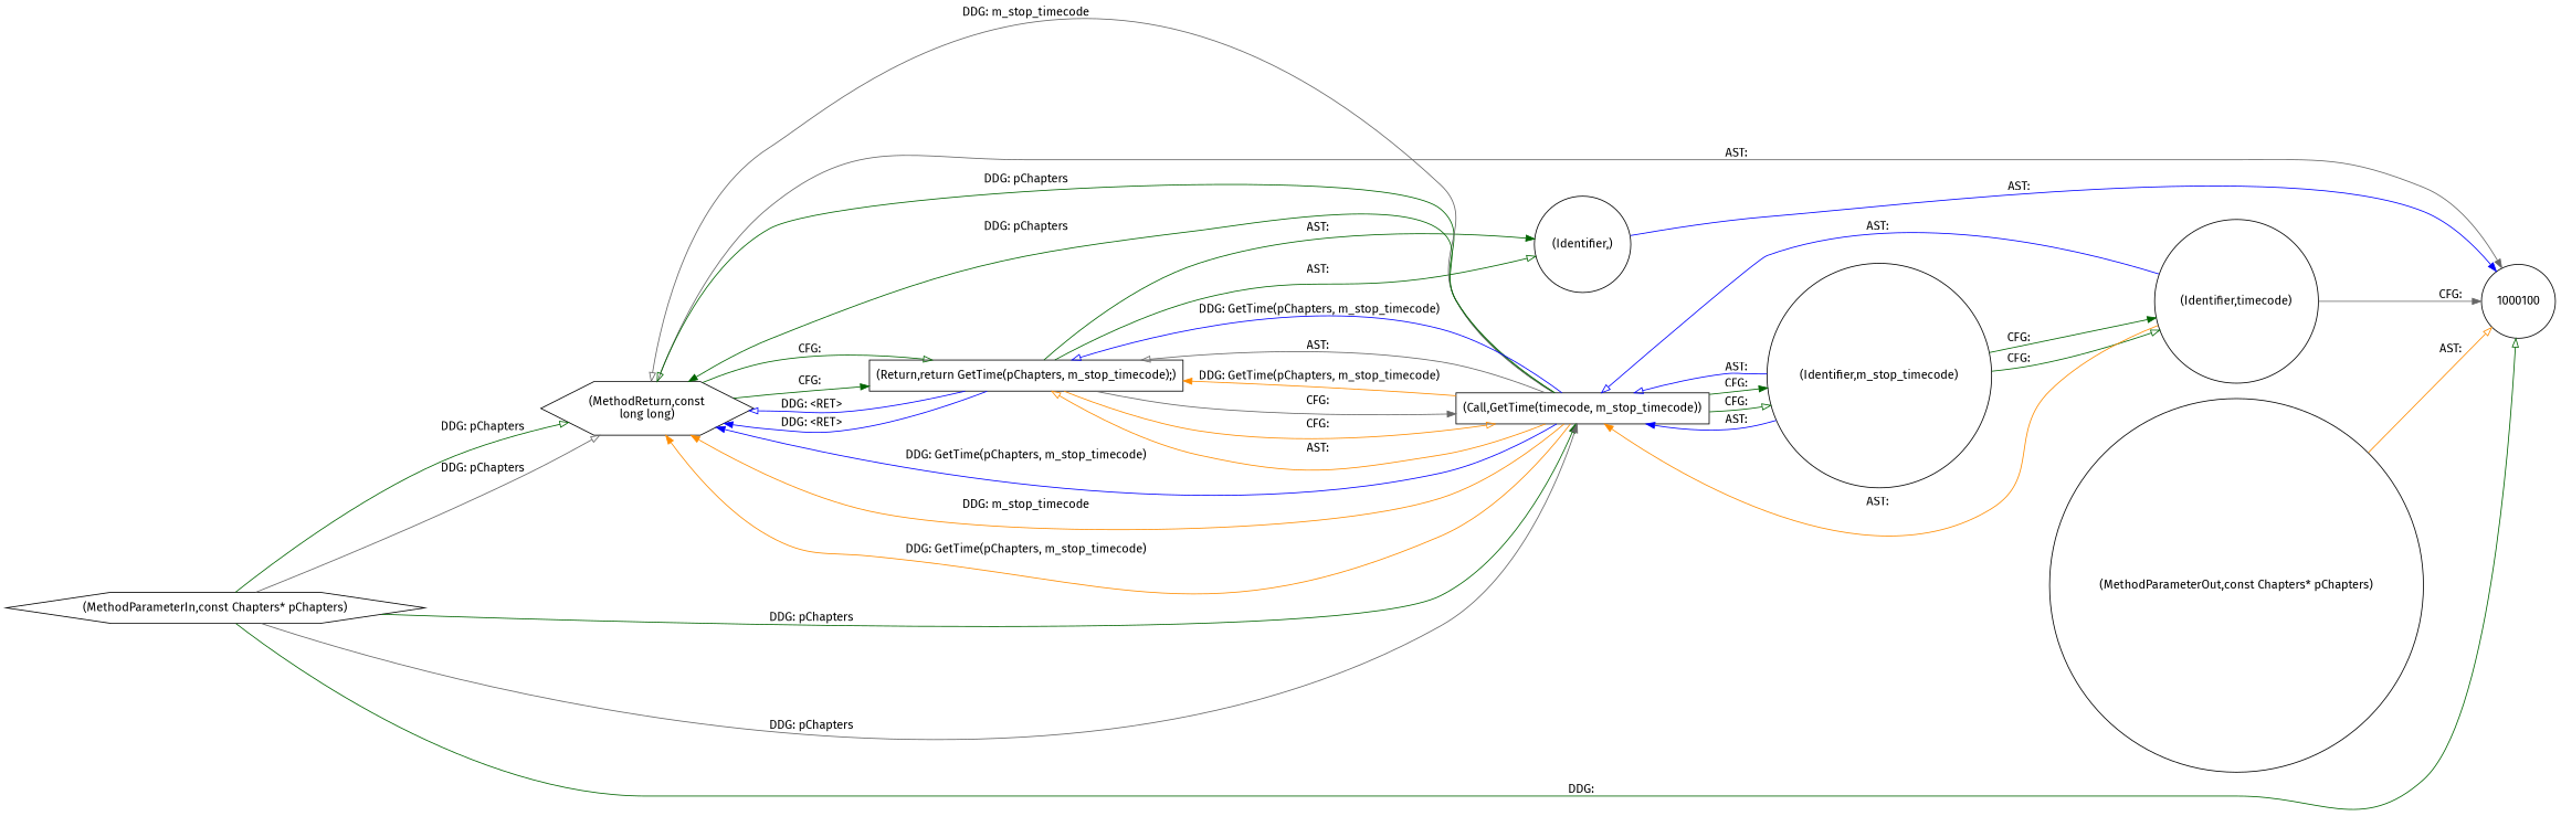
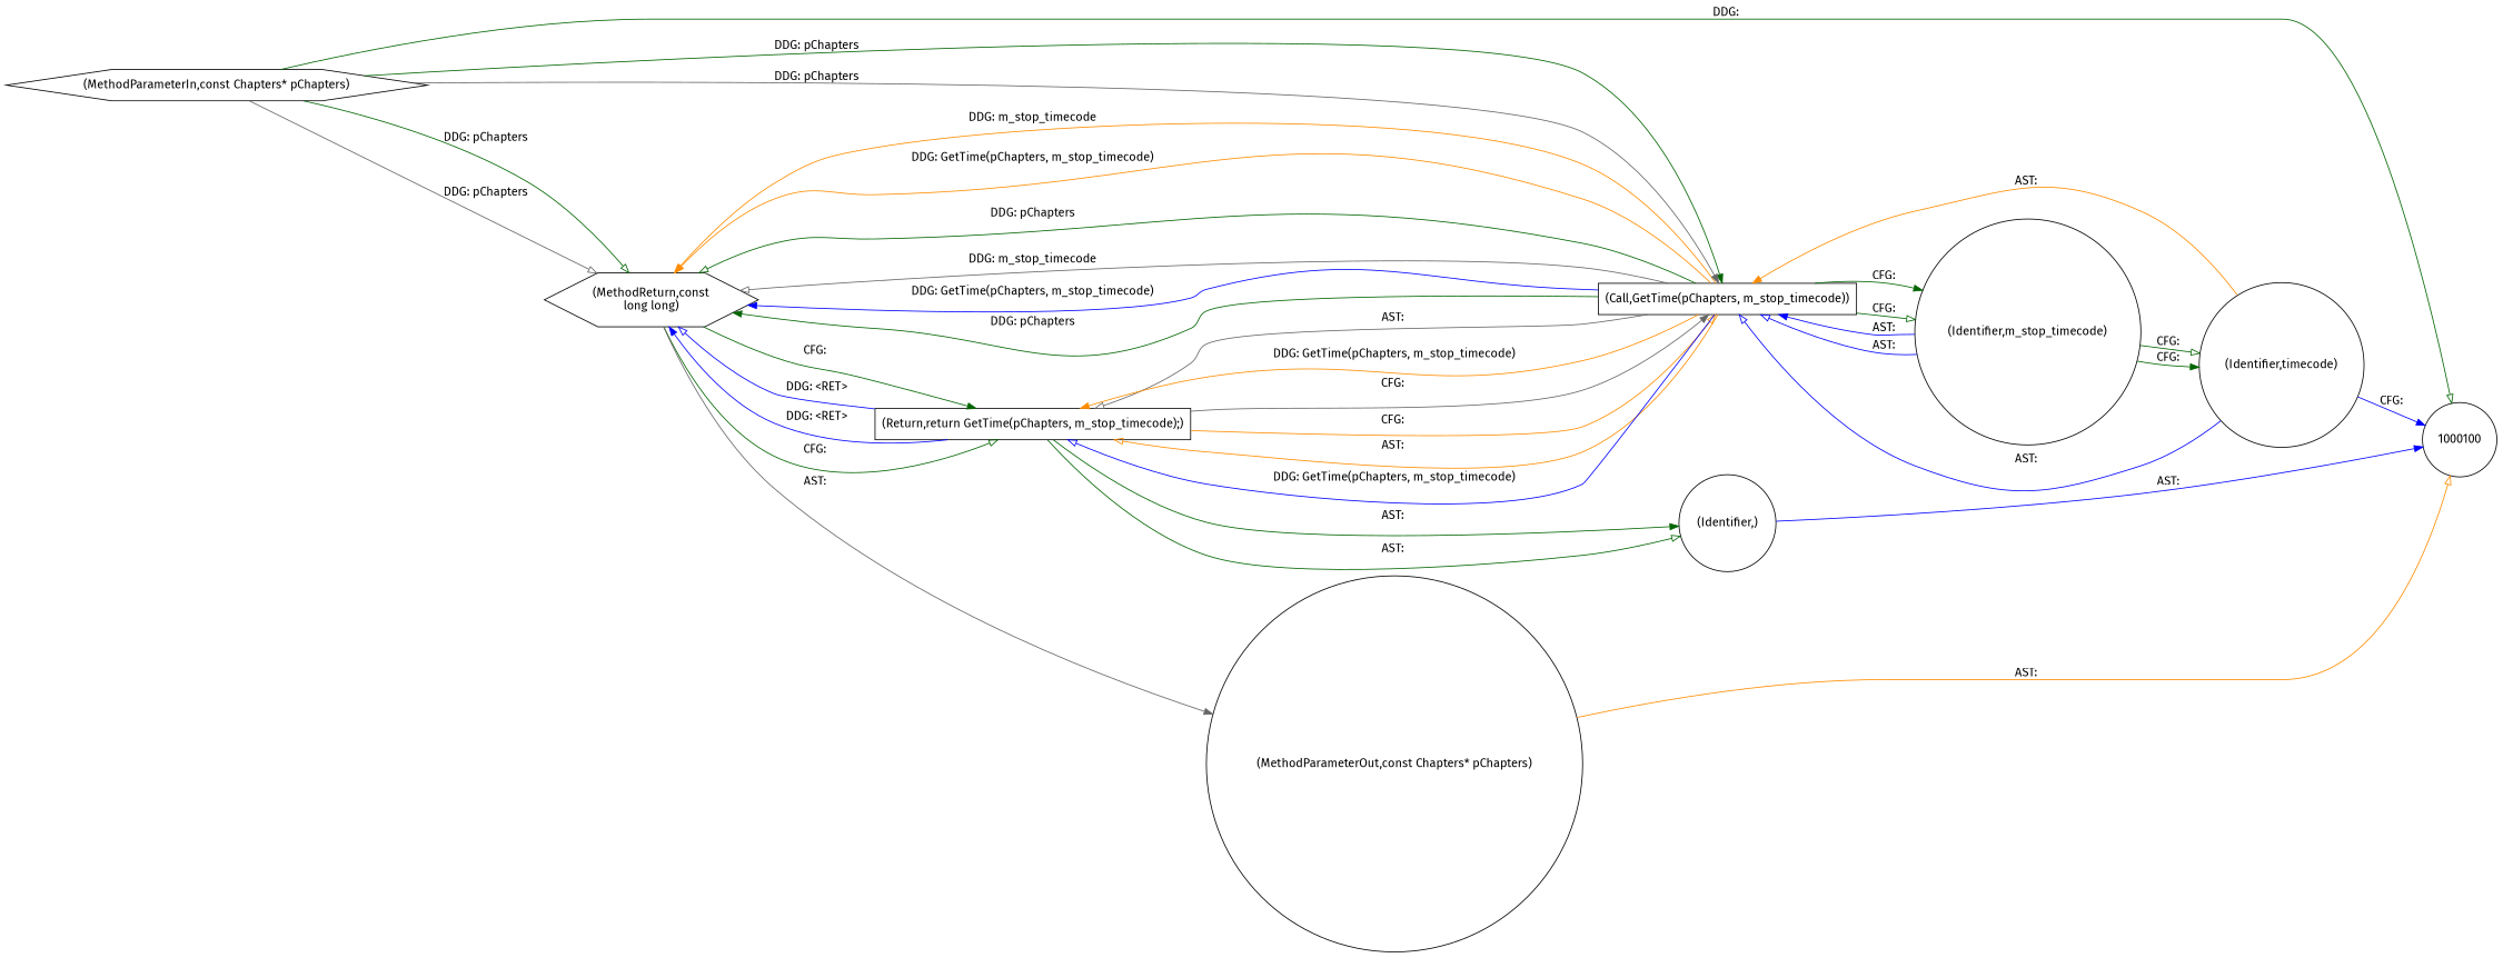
  digraph {
    fontname="Fira Sans"
    rankdir=LR
    node [fontname="Fira Sans" shape=circle]
    edge [arrowhead=normal color=darkgreen fontname="Fira Sans"]
    n1 [label="(MethodReturn,const\nlong long)" shape=hexagon]
    n2 [label="(Return,return GetTime(pChapters, m_stop_timecode);)" shape=box]
    1000100
-   n4 [label="(Call,GetTime(timecode, m_stop_timecode))" shape=box]
+   n4 [label="(Call,GetTime(pChapters, m_stop_timecode))" shape=box]
    n5 [label="(Identifier,)"]
    n6 [label="(MethodParameterIn,const Chapters* pChapters)" shape=hexagon]
    n7 [label="(Identifier,m_stop_timecode)"]
    n8 [label="(MethodParameterOut,const Chapters* pChapters)"]
    n9 [label="(Identifier,timecode)"]
    n1 -> n2 [arrowhead=onormal label="CFG: "]
    n1 -> n2 [label="CFG: "]
-   n1 -> 1000100 [color=gray40 label="AST: "]
+   n1 -> n8 [color=gray40 label="AST: "]
    n2 -> n1 [arrowhead=onormal color=blue label="DDG: <RET>"]
    n2 -> n1 [color=blue label="DDG: <RET>"]
    n2 -> n4 [color=gray40 label="CFG: "]
    n2 -> n4 [arrowhead=onormal color=darkorange label="CFG: "]
    n2 -> n5 [arrowhead=onormal label="AST: "]
    n2 -> n5 [label="AST: "]
    n4 -> n1 [color=darkorange label="DDG: GetTime(pChapters, m_stop_timecode)"]
    n4 -> n1 [arrowhead=onormal label="DDG: pChapters"]
    n4 -> n1 [arrowhead=onormal color=gray40 label="DDG: m_stop_timecode"]
    n4 -> n1 [color=blue label="DDG: GetTime(pChapters, m_stop_timecode)"]
    n4 -> n1 [label="DDG: pChapters"]
    n4 -> n1 [color=darkorange label="DDG: m_stop_timecode"]
    n4 -> n2 [arrowhead=onormal color=darkorange label="AST: "]
    n4 -> n2 [arrowhead=onormal color=blue label="DDG: GetTime(pChapters, m_stop_timecode)"]
    n4 -> n2 [arrowhead=onormal color=gray40 label="AST: "]
    n4 -> n2 [color=darkorange label="DDG: GetTime(pChapters, m_stop_timecode)"]
    n4 -> n7 [label="CFG: "]
    n4 -> n7 [arrowhead=onormal label="CFG: "]
    n5 -> 1000100 [color=blue label="AST: "]
    n6 -> n1 [arrowhead=onormal color=gray40 label="DDG: pChapters"]
    n6 -> n1 [arrowhead=onormal label="DDG: pChapters"]
    n6 -> 1000100 [arrowhead=onormal label="DDG: "]
    n6 -> n4 [label="DDG: pChapters"]
    n6 -> n4 [color=gray40 label="DDG: pChapters"]
    n7 -> n4 [color=blue label="AST: "]
    n7 -> n4 [arrowhead=onormal color=blue label="AST: "]
    n7 -> n9 [label="CFG: "]
    n7 -> n9 [arrowhead=onormal label="CFG: "]
    n8 -> 1000100 [arrowhead=onormal color=darkorange label="AST: "]
-   n9 -> 1000100 [color=gray40 label="CFG: "]
+   n9 -> 1000100 [color=blue label="CFG: "]
    n9 -> n4 [color=darkorange label="AST: "]
    n9 -> n4 [arrowhead=onormal color=blue label="AST: "]
  }
